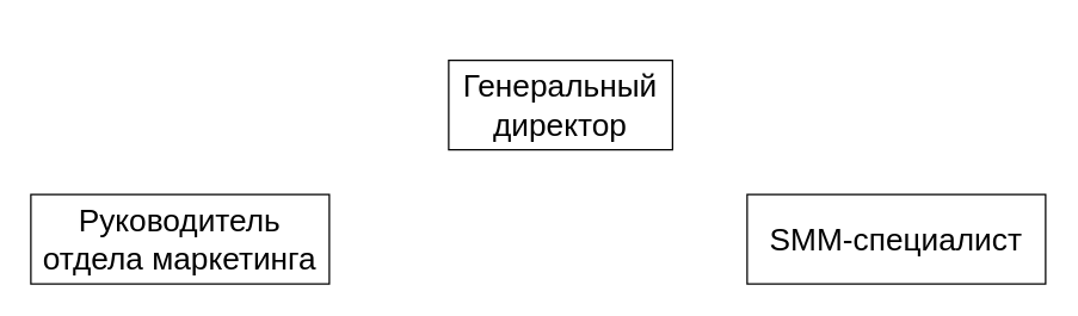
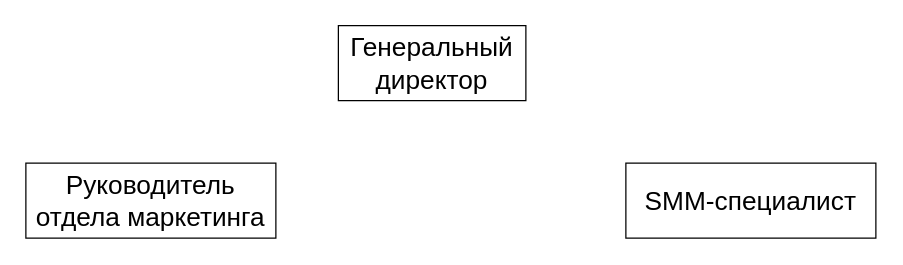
  <mxCell id="0" />
  <mxCell id="1" parent="0" />
- <mxCell id="2" value="Генеральный директор" style="rounded=0;whiteSpace=wrap;html=1;fontSize=21;" vertex="1" parent="1"><mxGeometry x="300" y="40" width="150" height="60" as="geometry" /></mxCell>
+ <mxCell id="2" value="Генеральный директор" style="rounded=0;whiteSpace=wrap;html=1;fontSize=21;" vertex="1" parent="1"><mxGeometry x="270" y="20" width="150" height="60" as="geometry" /></mxCell>
  <mxCell id="3" value="Руководитель отдела маркетинга" style="rounded=0;whiteSpace=wrap;html=1;fontSize=21;" vertex="1" parent="1"><mxGeometry x="20" y="130" width="200" height="60" as="geometry" /></mxCell>
  <mxCell id="4" value="SMM-специалист" style="rounded=0;whiteSpace=wrap;html=1;fontSize=21;" vertex="1" parent="1"><mxGeometry x="500" y="130" width="200" height="60" as="geometry" /></mxCell>
